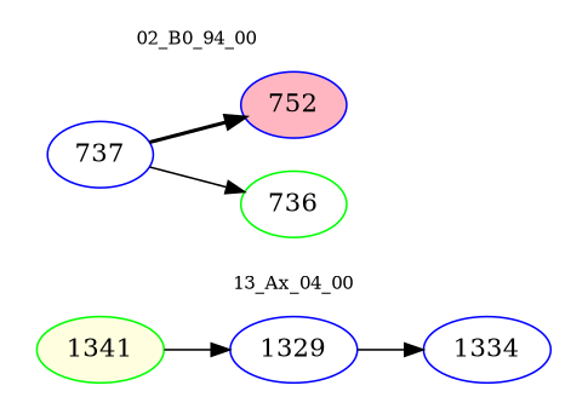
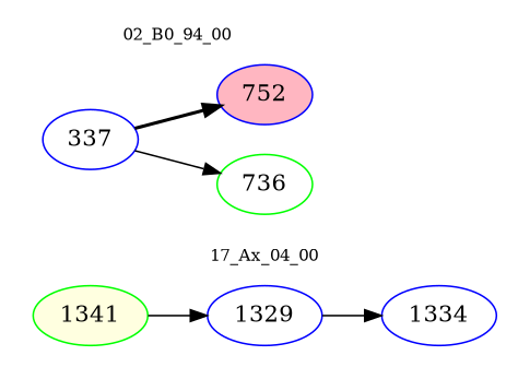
  digraph {
    rankdir=LR
    node [color=blue fillcolor=white style=filled]
    edge [color=black style=solid]
    n1 [label=1329]
    n2 [label=1334]
    n3 [color=green fillcolor=lightyellow label=1341]
-   n4 [label=737]
+   n4 [label=337]
    n5 [color=green label=736]
    n6 [fillcolor=lightpink label=752]
    subgraph cluster_1 {
      color=white
      fontsize=10
-     label="13_Ax_04_00"
+     label="17_Ax_04_00"
      n1
      n2
      n3
    }
    subgraph cluster_2 {
      color=white
      fontsize=10
      label="02_B0_94_00"
      n4
      n5
      n6
    }
    n1 -> n2
    n3 -> n1
    n4 -> n5
    n4 -> n6 [style=bold]
  }
